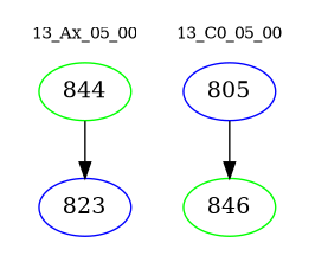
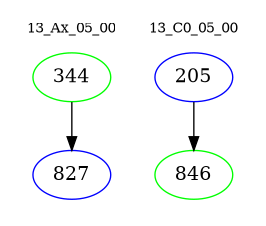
  digraph {
    node [color=green]
    edge [color=black]
-   n1 [label=844]
-   n2 [color=blue label=823]
-   n3 [color=blue label=805]
+   n1 [label=344]
+   n2 [color=blue label=827]
+   n3 [color=blue label=205]
    n4 [label=846]
    subgraph cluster_1 {
      color=white
      fontsize=10
      label="13_Ax_05_00"
      n1
      n2
    }
    subgraph cluster_2 {
      color=white
      fontsize=10
      label="13_C0_05_00"
      n3
      n4
    }
    n1 -> n2
    n3 -> n4
  }
